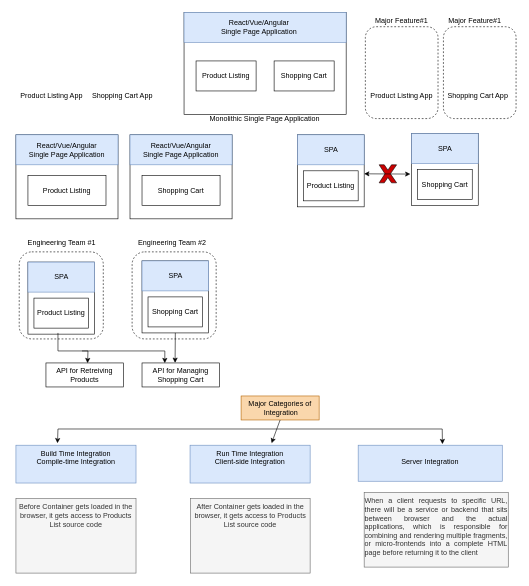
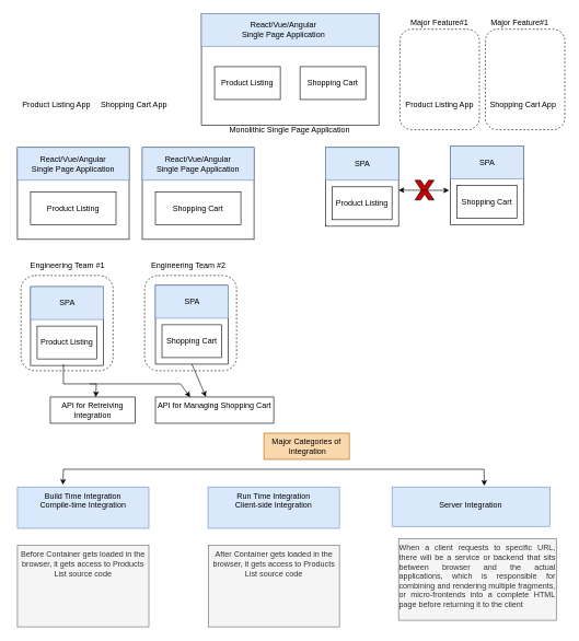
  <mxCell id="0" />
  <mxCell id="1" parent="0" />
  <mxCell id="2" value="" style="shape=image;html=1;verticalAlign=top;verticalLabelPosition=bottom;labelBackgroundColor=#ffffff;imageAspect=0;aspect=fixed;image=https://cdn1.iconfinder.com/data/icons/seo-and-web-development-6/32/Web_website_favorite_site_star-128.png" parent="1" vertex="1"><mxGeometry x="151" y="51" width="110" height="110" as="geometry" /></mxCell>
  <mxCell id="3" value="" style="shape=image;html=1;verticalAlign=top;verticalLabelPosition=bottom;labelBackgroundColor=#ffffff;imageAspect=0;aspect=fixed;image=https://cdn1.iconfinder.com/data/icons/seo-and-web-development-6/32/Web_website_favorite_site_star-128.png" parent="1" vertex="1"><mxGeometry x="32" y="50" width="110" height="110" as="geometry" /></mxCell>
  <mxCell id="4" value="Shopping Cart App" style="text;html=1;align=center;verticalAlign=middle;resizable=0;points=[];autosize=1;strokeColor=none;fillColor=none;" parent="1" vertex="1"><mxGeometry x="143" y="145" width="120" height="30" as="geometry" /></mxCell>
  <mxCell id="5" value="Product Listing App" style="text;html=1;align=center;verticalAlign=middle;resizable=0;points=[];autosize=1;strokeColor=none;fillColor=none;" parent="1" vertex="1"><mxGeometry x="20" y="144" width="130" height="30" as="geometry" /></mxCell>
  <mxCell id="6" value="Monolithic Single Page Application" style="text;html=1;align=center;verticalAlign=middle;resizable=0;points=[];autosize=1;strokeColor=none;fillColor=none;" parent="1" vertex="1"><mxGeometry x="335" y="183" width="210" height="30" as="geometry" /></mxCell>
  <mxCell id="7" value="" style="rounded=1;whiteSpace=wrap;html=1;dashed=1;" parent="1" vertex="1"><mxGeometry x="738" y="44" width="121" height="153" as="geometry" /></mxCell>
  <mxCell id="8" value="" style="shape=image;html=1;verticalAlign=top;verticalLabelPosition=bottom;labelBackgroundColor=#ffffff;imageAspect=0;aspect=fixed;image=https://cdn1.iconfinder.com/data/icons/seo-and-web-development-6/32/Web_website_favorite_site_star-128.png" parent="1" vertex="1"><mxGeometry x="742" y="51" width="110" height="110" as="geometry" /></mxCell>
  <mxCell id="9" value="" style="rounded=1;whiteSpace=wrap;html=1;dashed=1;" parent="1" vertex="1"><mxGeometry x="608" y="44" width="121" height="153" as="geometry" /></mxCell>
  <mxCell id="10" value="" style="shape=image;html=1;verticalAlign=top;verticalLabelPosition=bottom;labelBackgroundColor=#ffffff;imageAspect=0;aspect=fixed;image=https://cdn1.iconfinder.com/data/icons/seo-and-web-development-6/32/Web_website_favorite_site_star-128.png" parent="1" vertex="1"><mxGeometry x="613" y="51" width="110" height="110" as="geometry" /></mxCell>
  <mxCell id="11" value="Shopping Cart App" style="text;html=1;align=center;verticalAlign=middle;resizable=0;points=[];autosize=1;strokeColor=none;fillColor=none;" parent="1" vertex="1"><mxGeometry x="735" y="145" width="120" height="30" as="geometry" /></mxCell>
  <mxCell id="12" value="Product Listing App" style="text;html=1;align=center;verticalAlign=middle;resizable=0;points=[];autosize=1;strokeColor=none;fillColor=none;" parent="1" vertex="1"><mxGeometry x="603" y="145" width="130" height="30" as="geometry" /></mxCell>
  <mxCell id="13" value="Major Feature#1" style="text;html=1;align=center;verticalAlign=middle;resizable=0;points=[];autosize=1;strokeColor=none;fillColor=none;" parent="1" vertex="1"><mxGeometry x="613" y="20" width="110" height="30" as="geometry" /></mxCell>
  <mxCell id="14" value="Major Feature#1" style="text;html=1;align=center;verticalAlign=middle;resizable=0;points=[];autosize=1;strokeColor=none;fillColor=none;" parent="1" vertex="1"><mxGeometry x="735" y="20" width="110" height="30" as="geometry" /></mxCell>
  <mxCell id="15" value="" style="group" parent="1" vertex="1" connectable="0"><mxGeometry x="306" y="20" width="270" height="170" as="geometry" /></mxCell>
  <mxCell id="16" value="" style="rounded=0;whiteSpace=wrap;html=1;" parent="15" vertex="1"><mxGeometry width="270" height="170" as="geometry" /></mxCell>
  <mxCell id="17" value="Product Listing" style="rounded=0;whiteSpace=wrap;html=1;" parent="15" vertex="1"><mxGeometry x="20" y="81" width="100" height="50" as="geometry" /></mxCell>
  <mxCell id="18" value="Shopping Cart" style="rounded=0;whiteSpace=wrap;html=1;" parent="15" vertex="1"><mxGeometry x="150" y="81" width="100" height="50" as="geometry" /></mxCell>
  <mxCell id="19" value="" style="group" parent="15" vertex="1" connectable="0"><mxGeometry width="270" height="50" as="geometry" /></mxCell>
  <mxCell id="20" value="" style="rounded=0;whiteSpace=wrap;html=1;fillColor=#dae8fc;strokeColor=#6c8ebf;" parent="19" vertex="1"><mxGeometry width="270" height="50" as="geometry" /></mxCell>
  <mxCell id="21" value="React/Vue/Angular&lt;br&gt;Single Page Application" style="text;html=1;strokeColor=none;fillColor=none;align=center;verticalAlign=middle;whiteSpace=wrap;rounded=0;" parent="19" vertex="1"><mxGeometry x="50" y="10" width="150" height="30" as="geometry" /></mxCell>
  <mxCell id="22" value="" style="group" parent="1" vertex="1" connectable="0"><mxGeometry x="26" y="224" width="170" height="140" as="geometry" /></mxCell>
  <mxCell id="23" value="" style="rounded=0;whiteSpace=wrap;html=1;" parent="22" vertex="1"><mxGeometry width="170" height="140" as="geometry" /></mxCell>
  <mxCell id="24" value="Product Listing" style="rounded=0;whiteSpace=wrap;html=1;" parent="22" vertex="1"><mxGeometry x="20" y="68" width="130" height="50" as="geometry" /></mxCell>
  <mxCell id="25" value="" style="group" parent="22" vertex="1" connectable="0"><mxGeometry width="170" height="50" as="geometry" /></mxCell>
  <mxCell id="26" value="" style="rounded=0;whiteSpace=wrap;html=1;fillColor=#dae8fc;strokeColor=#6c8ebf;" parent="25" vertex="1"><mxGeometry width="170" height="50" as="geometry" /></mxCell>
  <mxCell id="27" value="React/Vue/Angular&lt;br&gt;Single Page Application" style="text;html=1;strokeColor=none;fillColor=none;align=center;verticalAlign=middle;whiteSpace=wrap;rounded=0;" parent="25" vertex="1"><mxGeometry x="10" y="10" width="150" height="30" as="geometry" /></mxCell>
  <mxCell id="28" value="" style="group" parent="1" vertex="1" connectable="0"><mxGeometry x="216" y="224" width="170" height="140" as="geometry" /></mxCell>
  <mxCell id="29" value="" style="rounded=0;whiteSpace=wrap;html=1;" parent="28" vertex="1"><mxGeometry width="170" height="140" as="geometry" /></mxCell>
  <mxCell id="30" value="Shopping Cart" style="rounded=0;whiteSpace=wrap;html=1;" parent="28" vertex="1"><mxGeometry x="20" y="68" width="130" height="50" as="geometry" /></mxCell>
  <mxCell id="31" value="" style="group" parent="28" vertex="1" connectable="0"><mxGeometry width="170" height="50" as="geometry" /></mxCell>
  <mxCell id="32" value="" style="rounded=0;whiteSpace=wrap;html=1;fillColor=#dae8fc;strokeColor=#6c8ebf;" parent="31" vertex="1"><mxGeometry width="170" height="50" as="geometry" /></mxCell>
  <mxCell id="33" value="React/Vue/Angular&lt;br&gt;Single Page Application" style="text;html=1;strokeColor=none;fillColor=none;align=center;verticalAlign=middle;whiteSpace=wrap;rounded=0;" parent="31" vertex="1"><mxGeometry x="10" y="10" width="150" height="30" as="geometry" /></mxCell>
  <mxCell id="34" value="" style="rounded=0;whiteSpace=wrap;html=1;" parent="1" vertex="1"><mxGeometry x="495" y="224" width="111" height="120" as="geometry" /></mxCell>
  <mxCell id="35" value="Product Listing" style="rounded=0;whiteSpace=wrap;html=1;" parent="1" vertex="1"><mxGeometry x="505" y="284" width="91" height="50" as="geometry" /></mxCell>
  <mxCell id="36" value="" style="group" parent="1" vertex="1" connectable="0"><mxGeometry x="495" y="224" width="211" height="120" as="geometry" /></mxCell>
  <mxCell id="37" value="" style="rounded=0;whiteSpace=wrap;html=1;fillColor=#dae8fc;strokeColor=#6c8ebf;" parent="36" vertex="1"><mxGeometry width="111.0" height="50" as="geometry" /></mxCell>
  <mxCell id="38" value="SPA" style="text;html=1;strokeColor=none;fillColor=none;align=center;verticalAlign=middle;whiteSpace=wrap;rounded=0;" parent="36" vertex="1"><mxGeometry x="6.529" y="10" width="97.941" height="30" as="geometry" /></mxCell>
  <mxCell id="39" value="" style="verticalLabelPosition=bottom;verticalAlign=top;html=1;shape=mxgraph.basic.x;fillColor=#CC0000;" parent="36" vertex="1"><mxGeometry x="136" y="50" width="29" height="30" as="geometry" /></mxCell>
  <mxCell id="40" value="" style="rounded=0;whiteSpace=wrap;html=1;" parent="1" vertex="1"><mxGeometry x="685" y="222" width="111" height="120" as="geometry" /></mxCell>
  <mxCell id="41" value="Shopping Cart" style="rounded=0;whiteSpace=wrap;html=1;" parent="1" vertex="1"><mxGeometry x="695" y="282" width="91" height="50" as="geometry" /></mxCell>
  <mxCell id="42" value="" style="group" parent="1" vertex="1" connectable="0"><mxGeometry x="685" y="222" width="111" height="50" as="geometry" /></mxCell>
  <mxCell id="43" value="" style="rounded=0;whiteSpace=wrap;html=1;fillColor=#dae8fc;strokeColor=#6c8ebf;" parent="42" vertex="1"><mxGeometry width="111.0" height="50" as="geometry" /></mxCell>
  <mxCell id="44" value="SPA" style="text;html=1;strokeColor=none;fillColor=none;align=center;verticalAlign=middle;whiteSpace=wrap;rounded=0;" parent="42" vertex="1"><mxGeometry x="6.529" y="10" width="97.941" height="30" as="geometry" /></mxCell>
  <mxCell id="45" value="" style="endArrow=classic;html=1;rounded=0;entryX=-0.019;entryY=0.562;entryDx=0;entryDy=0;entryPerimeter=0;endFill=1;startArrow=classic;startFill=1;" parent="1" target="40" edge="1"><mxGeometry width="50" height="50" relative="1" as="geometry"><mxPoint x="606" y="289" as="sourcePoint" /><mxPoint x="436" y="224" as="targetPoint" /></mxGeometry></mxCell>
  <mxCell id="46" value="" style="rounded=0;whiteSpace=wrap;html=1;" parent="1" vertex="1"><mxGeometry x="46" y="436" width="111" height="120" as="geometry" /></mxCell>
  <mxCell id="47" value="Product Listing" style="rounded=0;whiteSpace=wrap;html=1;" parent="1" vertex="1"><mxGeometry x="56" y="496" width="91" height="50" as="geometry" /></mxCell>
  <mxCell id="48" value="" style="group" parent="1" vertex="1" connectable="0"><mxGeometry x="46" y="436" width="211" height="141" as="geometry" /></mxCell>
  <mxCell id="49" value="" style="rounded=0;whiteSpace=wrap;html=1;fillColor=#dae8fc;strokeColor=#6c8ebf;" parent="48" vertex="1"><mxGeometry width="111.0" height="50" as="geometry" /></mxCell>
  <mxCell id="50" value="SPA" style="text;html=1;strokeColor=none;fillColor=none;align=center;verticalAlign=middle;whiteSpace=wrap;rounded=0;" parent="48" vertex="1"><mxGeometry x="6.529" y="10" width="97.941" height="30" as="geometry" /></mxCell>
  <mxCell id="51" value="" style="rounded=1;whiteSpace=wrap;html=1;strokeColor=default;align=center;verticalAlign=top;fontFamily=Helvetica;fontSize=12;fontColor=default;fillColor=default;fillOpacity=0;dashed=1;" parent="48" vertex="1"><mxGeometry x="-14.5" y="-17" width="140" height="145" as="geometry" /></mxCell>
  <mxCell id="52" value="" style="rounded=0;whiteSpace=wrap;html=1;" parent="1" vertex="1"><mxGeometry x="236" y="434" width="111" height="120" as="geometry" /></mxCell>
  <mxCell id="53" value="Shopping Cart" style="rounded=0;whiteSpace=wrap;html=1;" parent="1" vertex="1"><mxGeometry x="246" y="494" width="91" height="50" as="geometry" /></mxCell>
  <mxCell id="54" value="" style="group" parent="1" vertex="1" connectable="0"><mxGeometry x="236" y="434" width="111" height="50" as="geometry" /></mxCell>
  <mxCell id="55" value="" style="rounded=0;whiteSpace=wrap;html=1;fillColor=#dae8fc;strokeColor=#6c8ebf;" parent="54" vertex="1"><mxGeometry width="111.0" height="50" as="geometry" /></mxCell>
  <mxCell id="56" value="SPA" style="text;html=1;strokeColor=none;fillColor=none;align=center;verticalAlign=middle;whiteSpace=wrap;rounded=0;" parent="54" vertex="1"><mxGeometry x="6.529" y="10" width="97.941" height="30" as="geometry" /></mxCell>
- <mxCell id="57" value="API for Retreiving Products" style="rounded=0;whiteSpace=wrap;html=1;strokeColor=default;align=center;verticalAlign=top;fontFamily=Helvetica;fontSize=12;fontColor=default;fillColor=default;" parent="1" vertex="1"><mxGeometry x="76" y="604" width="129" height="40" as="geometry" /></mxCell>
- <mxCell id="58" value="API for Managing Shopping Cart" style="rounded=0;whiteSpace=wrap;html=1;strokeColor=default;align=center;verticalAlign=top;fontFamily=Helvetica;fontSize=12;fontColor=default;fillColor=default;" parent="1" vertex="1"><mxGeometry x="236" y="604" width="129" height="40" as="geometry" /></mxCell>
+ <mxCell id="57" value="API for Retreiving Integration" style="rounded=0;whiteSpace=wrap;html=1;strokeColor=default;align=center;verticalAlign=top;fontFamily=Helvetica;fontSize=12;fontColor=default;fillColor=default;" parent="1" vertex="1"><mxGeometry x="76" y="604" width="129" height="40" as="geometry" /></mxCell>
+ <mxCell id="58" value="API for Managing Shopping Cart" style="rounded=0;whiteSpace=wrap;html=1;strokeColor=default;align=center;verticalAlign=top;fontFamily=Helvetica;fontSize=12;fontColor=default;fillColor=default;" parent="1" vertex="1"><mxGeometry x="236" y="604" width="180" height="40" as="geometry" /></mxCell>
  <mxCell id="59" value="" style="endArrow=classic;html=1;rounded=0;fontFamily=Helvetica;fontSize=12;fontColor=default;entryX=0.537;entryY=0.006;entryDx=0;entryDy=0;entryPerimeter=0;" parent="1" target="57" edge="1"><mxGeometry width="50" height="50" relative="1" as="geometry"><mxPoint x="96" y="554" as="sourcePoint" /><mxPoint x="366" y="594" as="targetPoint" /><Array as="points"><mxPoint x="96" y="584" /><mxPoint x="146" y="584" /></Array></mxGeometry></mxCell>
  <mxCell id="60" value="" style="endArrow=classic;html=1;rounded=0;fontFamily=Helvetica;fontSize=12;fontColor=default;exitX=0.5;exitY=1;exitDx=0;exitDy=0;entryX=0.427;entryY=-0.006;entryDx=0;entryDy=0;entryPerimeter=0;" parent="1" source="52" target="58" edge="1"><mxGeometry width="50" height="50" relative="1" as="geometry"><mxPoint x="316" y="644" as="sourcePoint" /><mxPoint x="366" y="594" as="targetPoint" /></mxGeometry></mxCell>
  <mxCell id="61" value="" style="endArrow=classic;html=1;rounded=0;fontFamily=Helvetica;fontSize=12;fontColor=default;entryX=0.294;entryY=0.006;entryDx=0;entryDy=0;entryPerimeter=0;" parent="1" target="58" edge="1"><mxGeometry width="50" height="50" relative="1" as="geometry"><mxPoint x="136" y="584" as="sourcePoint" /><mxPoint x="366" y="594" as="targetPoint" /><Array as="points"><mxPoint x="274" y="584" /></Array></mxGeometry></mxCell>
  <mxCell id="62" value="" style="rounded=1;whiteSpace=wrap;html=1;strokeColor=default;align=center;verticalAlign=top;fontFamily=Helvetica;fontSize=12;fontColor=default;fillColor=default;fillOpacity=0;dashed=1;" parent="1" vertex="1"><mxGeometry x="219.5" y="419" width="140" height="145" as="geometry" /></mxCell>
  <mxCell id="63" value="Engineering Team #1" style="text;html=1;align=center;verticalAlign=middle;resizable=0;points=[];autosize=1;strokeColor=none;fillColor=none;fontSize=12;fontFamily=Helvetica;fontColor=default;" parent="1" vertex="1"><mxGeometry x="32" y="389" width="140" height="30" as="geometry" /></mxCell>
  <mxCell id="64" value="Engineering Team #2" style="text;html=1;align=center;verticalAlign=middle;resizable=0;points=[];autosize=1;strokeColor=none;fillColor=none;fontSize=12;fontFamily=Helvetica;fontColor=default;" parent="1" vertex="1"><mxGeometry x="216" y="389" width="140" height="30" as="geometry" /></mxCell>
  <mxCell id="65" value="Major Categories of&lt;br&gt;&amp;nbsp;Integration" style="rounded=0;whiteSpace=wrap;html=1;strokeColor=#b46504;align=center;verticalAlign=top;fontFamily=Helvetica;fontSize=12;fillColor=#fad7ac;" parent="1" vertex="1"><mxGeometry x="401" y="659" width="130" height="40" as="geometry" /></mxCell>
  <mxCell id="66" value="Build Time Integration&lt;br&gt;Compile-time Integration" style="rounded=0;whiteSpace=wrap;html=1;strokeColor=#6c8ebf;align=center;verticalAlign=top;fontFamily=Helvetica;fontSize=12;fillColor=#dae8fc;" parent="1" vertex="1"><mxGeometry x="26" y="741" width="200" height="63" as="geometry" /></mxCell>
  <mxCell id="67" value="Run Time Integration&lt;br&gt;Client-side Integration" style="rounded=0;whiteSpace=wrap;html=1;strokeColor=#6c8ebf;align=center;verticalAlign=top;fontFamily=Helvetica;fontSize=12;fillColor=#dae8fc;" parent="1" vertex="1"><mxGeometry x="316" y="741" width="200" height="63" as="geometry" /></mxCell>
  <mxCell id="68" value="&lt;br&gt;Server Integration" style="rounded=0;whiteSpace=wrap;html=1;strokeColor=#6c8ebf;align=center;verticalAlign=top;fontFamily=Helvetica;fontSize=12;fillColor=#dae8fc;" parent="1" vertex="1"><mxGeometry x="596" y="741" width="240" height="60" as="geometry" /></mxCell>
  <mxCell id="69" value="Before Container gets loaded in the browser, it gets access to Products List source code" style="rounded=0;whiteSpace=wrap;html=1;strokeColor=#666666;align=center;verticalAlign=top;fontFamily=Helvetica;fontSize=12;fontColor=#333333;fillColor=#f5f5f5;" parent="1" vertex="1"><mxGeometry x="26" y="830" width="200" height="124" as="geometry" /></mxCell>
  <mxCell id="70" value="After Container gets loaded in the browser, it gets access to Products List source code" style="rounded=0;whiteSpace=wrap;html=1;strokeColor=#666666;align=center;verticalAlign=top;fontFamily=Helvetica;fontSize=12;fontColor=#333333;fillColor=#f5f5f5;" parent="1" vertex="1"><mxGeometry x="317" y="830" width="199" height="124" as="geometry" /></mxCell>
  <mxCell id="71" value="&lt;div style=&quot;text-align: justify;&quot;&gt;&lt;span style=&quot;background-color: initial;&quot;&gt;When a client requests to specific URL, there will be a service or backend that sits between browser and the actual applications, which is responsible for combining and rendering multiple fragments, or micro-frontends into a complete HTML page before returning it to the client&lt;/span&gt;&lt;/div&gt;" style="rounded=0;whiteSpace=wrap;html=1;strokeColor=#666666;align=center;verticalAlign=top;fontFamily=Helvetica;fontSize=12;fontColor=#333333;fillColor=#f5f5f5;" parent="1" vertex="1"><mxGeometry x="606" y="820" width="240" height="124" as="geometry" /></mxCell>
- <mxCell id="72" value="" style="endArrow=classic;html=1;rounded=0;fontFamily=Helvetica;fontSize=12;fontColor=default;exitX=0.5;exitY=1;exitDx=0;exitDy=0;entryX=0.679;entryY=-0.053;entryDx=0;entryDy=0;entryPerimeter=0;" parent="1" source="65" target="67" edge="1"><mxGeometry width="50" height="50" relative="1" as="geometry"><mxPoint x="426" y="984" as="sourcePoint" /><mxPoint x="476" y="934" as="targetPoint" /></mxGeometry></mxCell>
  <mxCell id="73" value="" style="endArrow=none;html=1;rounded=0;fontFamily=Helvetica;fontSize=12;fontColor=default;" parent="1" edge="1"><mxGeometry width="50" height="50" relative="1" as="geometry"><mxPoint x="96" y="714" as="sourcePoint" /><mxPoint x="736" y="714" as="targetPoint" /></mxGeometry></mxCell>
  <mxCell id="74" value="" style="endArrow=classic;html=1;rounded=0;fontFamily=Helvetica;fontSize=12;fontColor=default;entryX=0.346;entryY=-0.053;entryDx=0;entryDy=0;entryPerimeter=0;" parent="1" target="66" edge="1"><mxGeometry width="50" height="50" relative="1" as="geometry"><mxPoint x="96" y="714" as="sourcePoint" /><mxPoint x="476" y="934" as="targetPoint" /></mxGeometry></mxCell>
  <mxCell id="75" value="" style="endArrow=classic;html=1;rounded=0;fontFamily=Helvetica;fontSize=12;fontColor=default;entryX=0.585;entryY=-0.03;entryDx=0;entryDy=0;entryPerimeter=0;" parent="1" target="68" edge="1"><mxGeometry width="50" height="50" relative="1" as="geometry"><mxPoint x="736" y="714" as="sourcePoint" /><mxPoint x="476" y="934" as="targetPoint" /></mxGeometry></mxCell>
